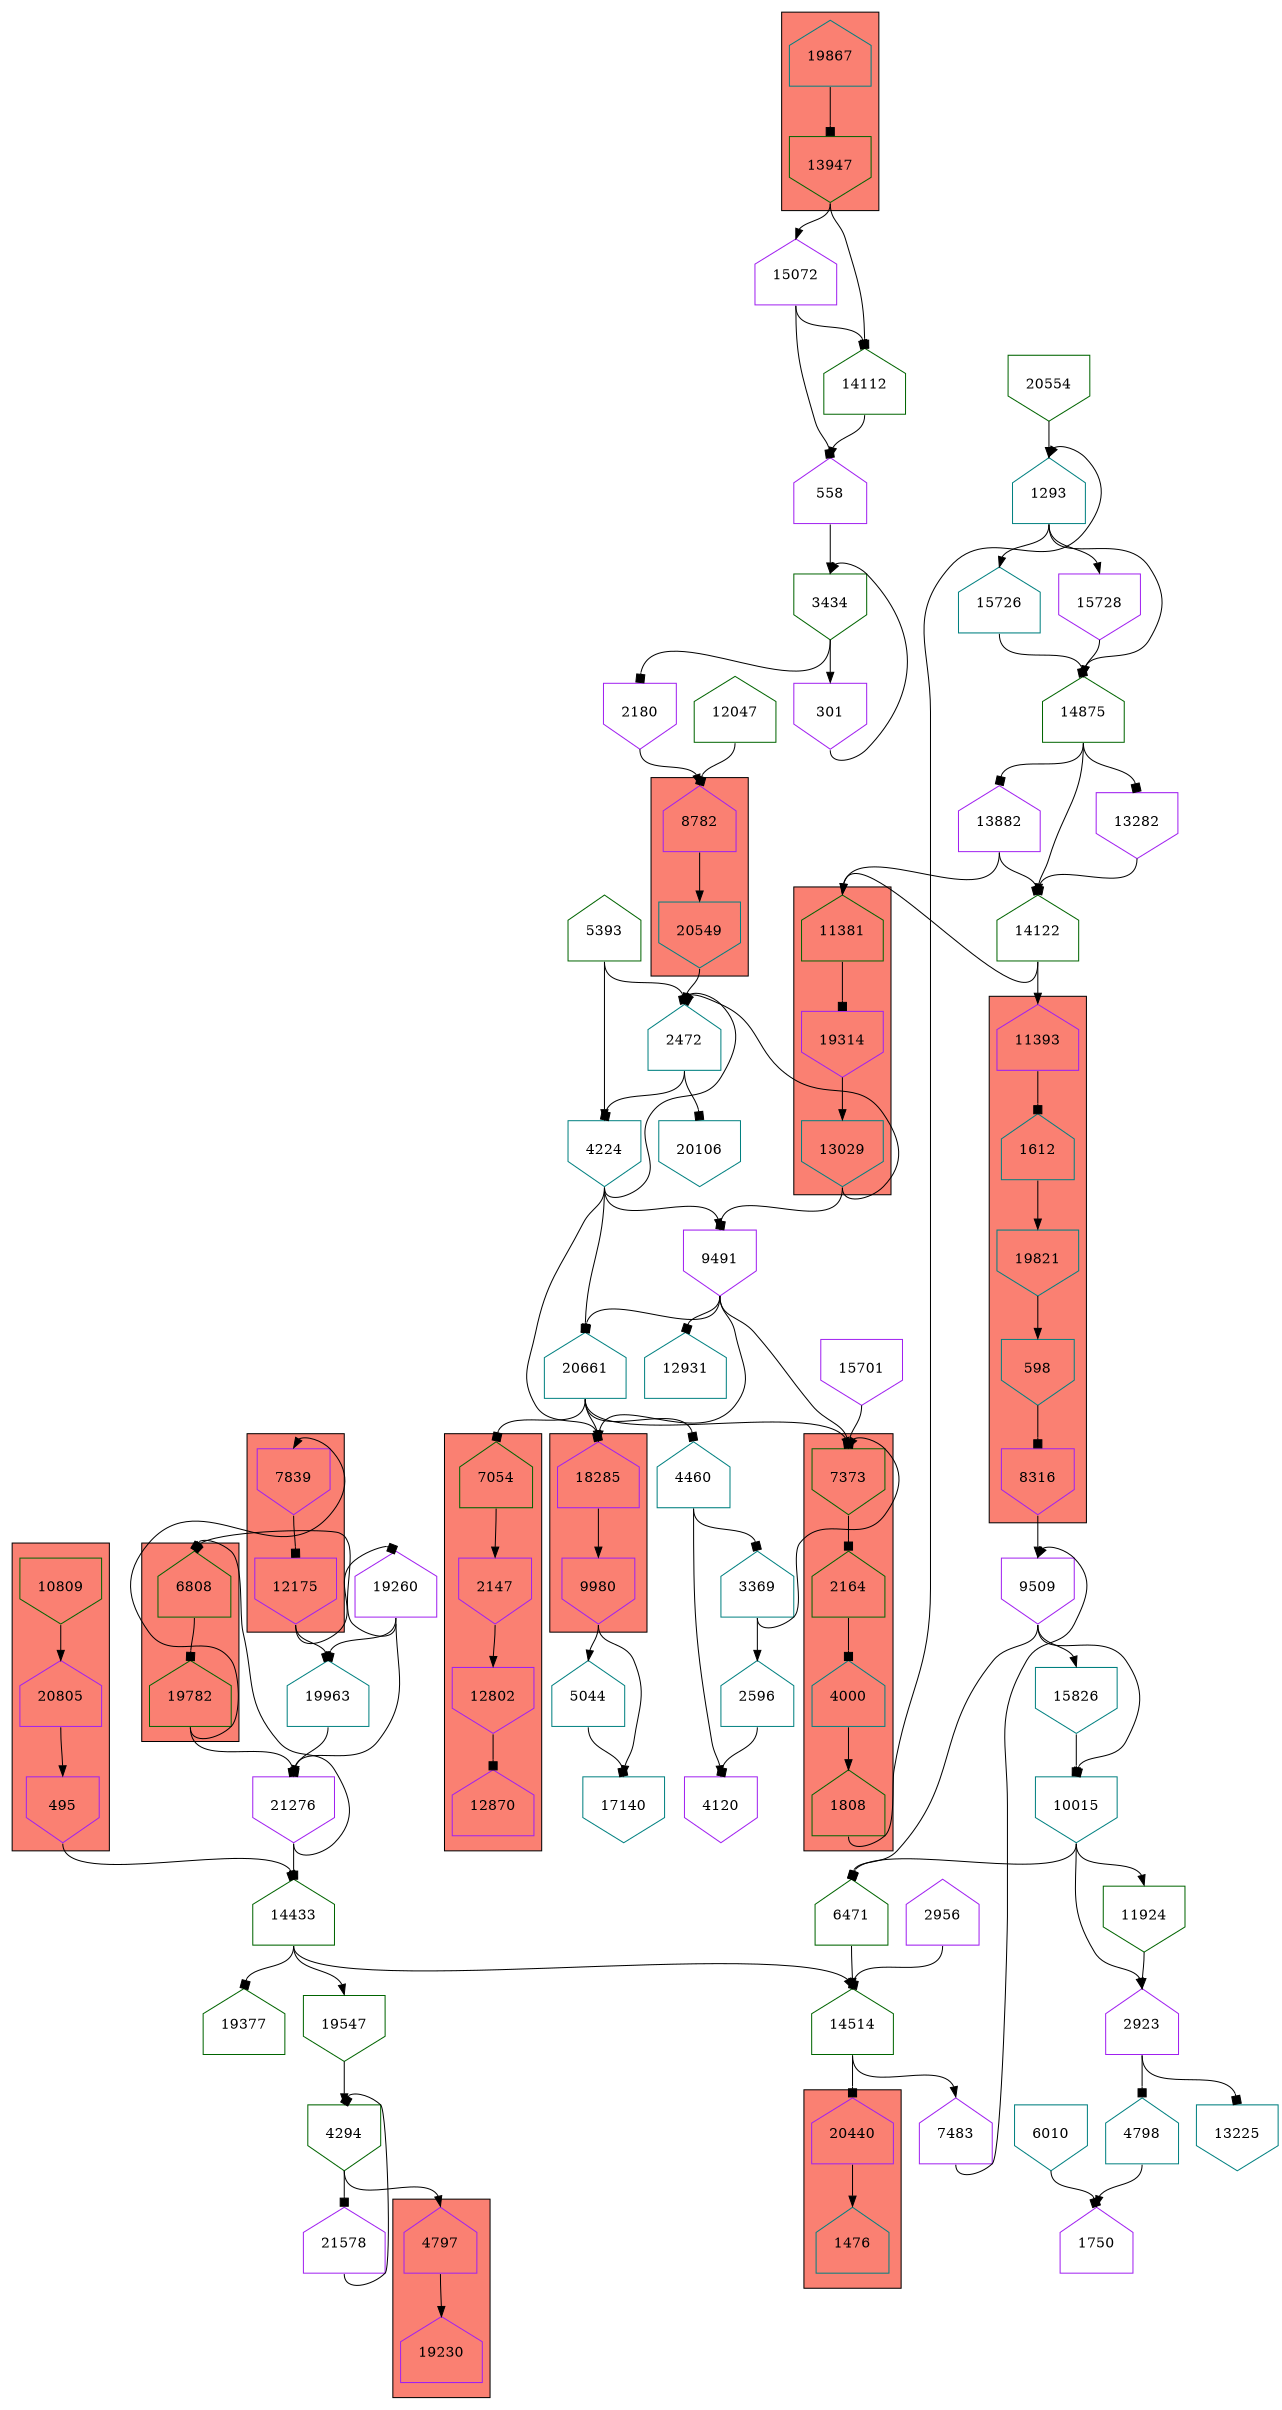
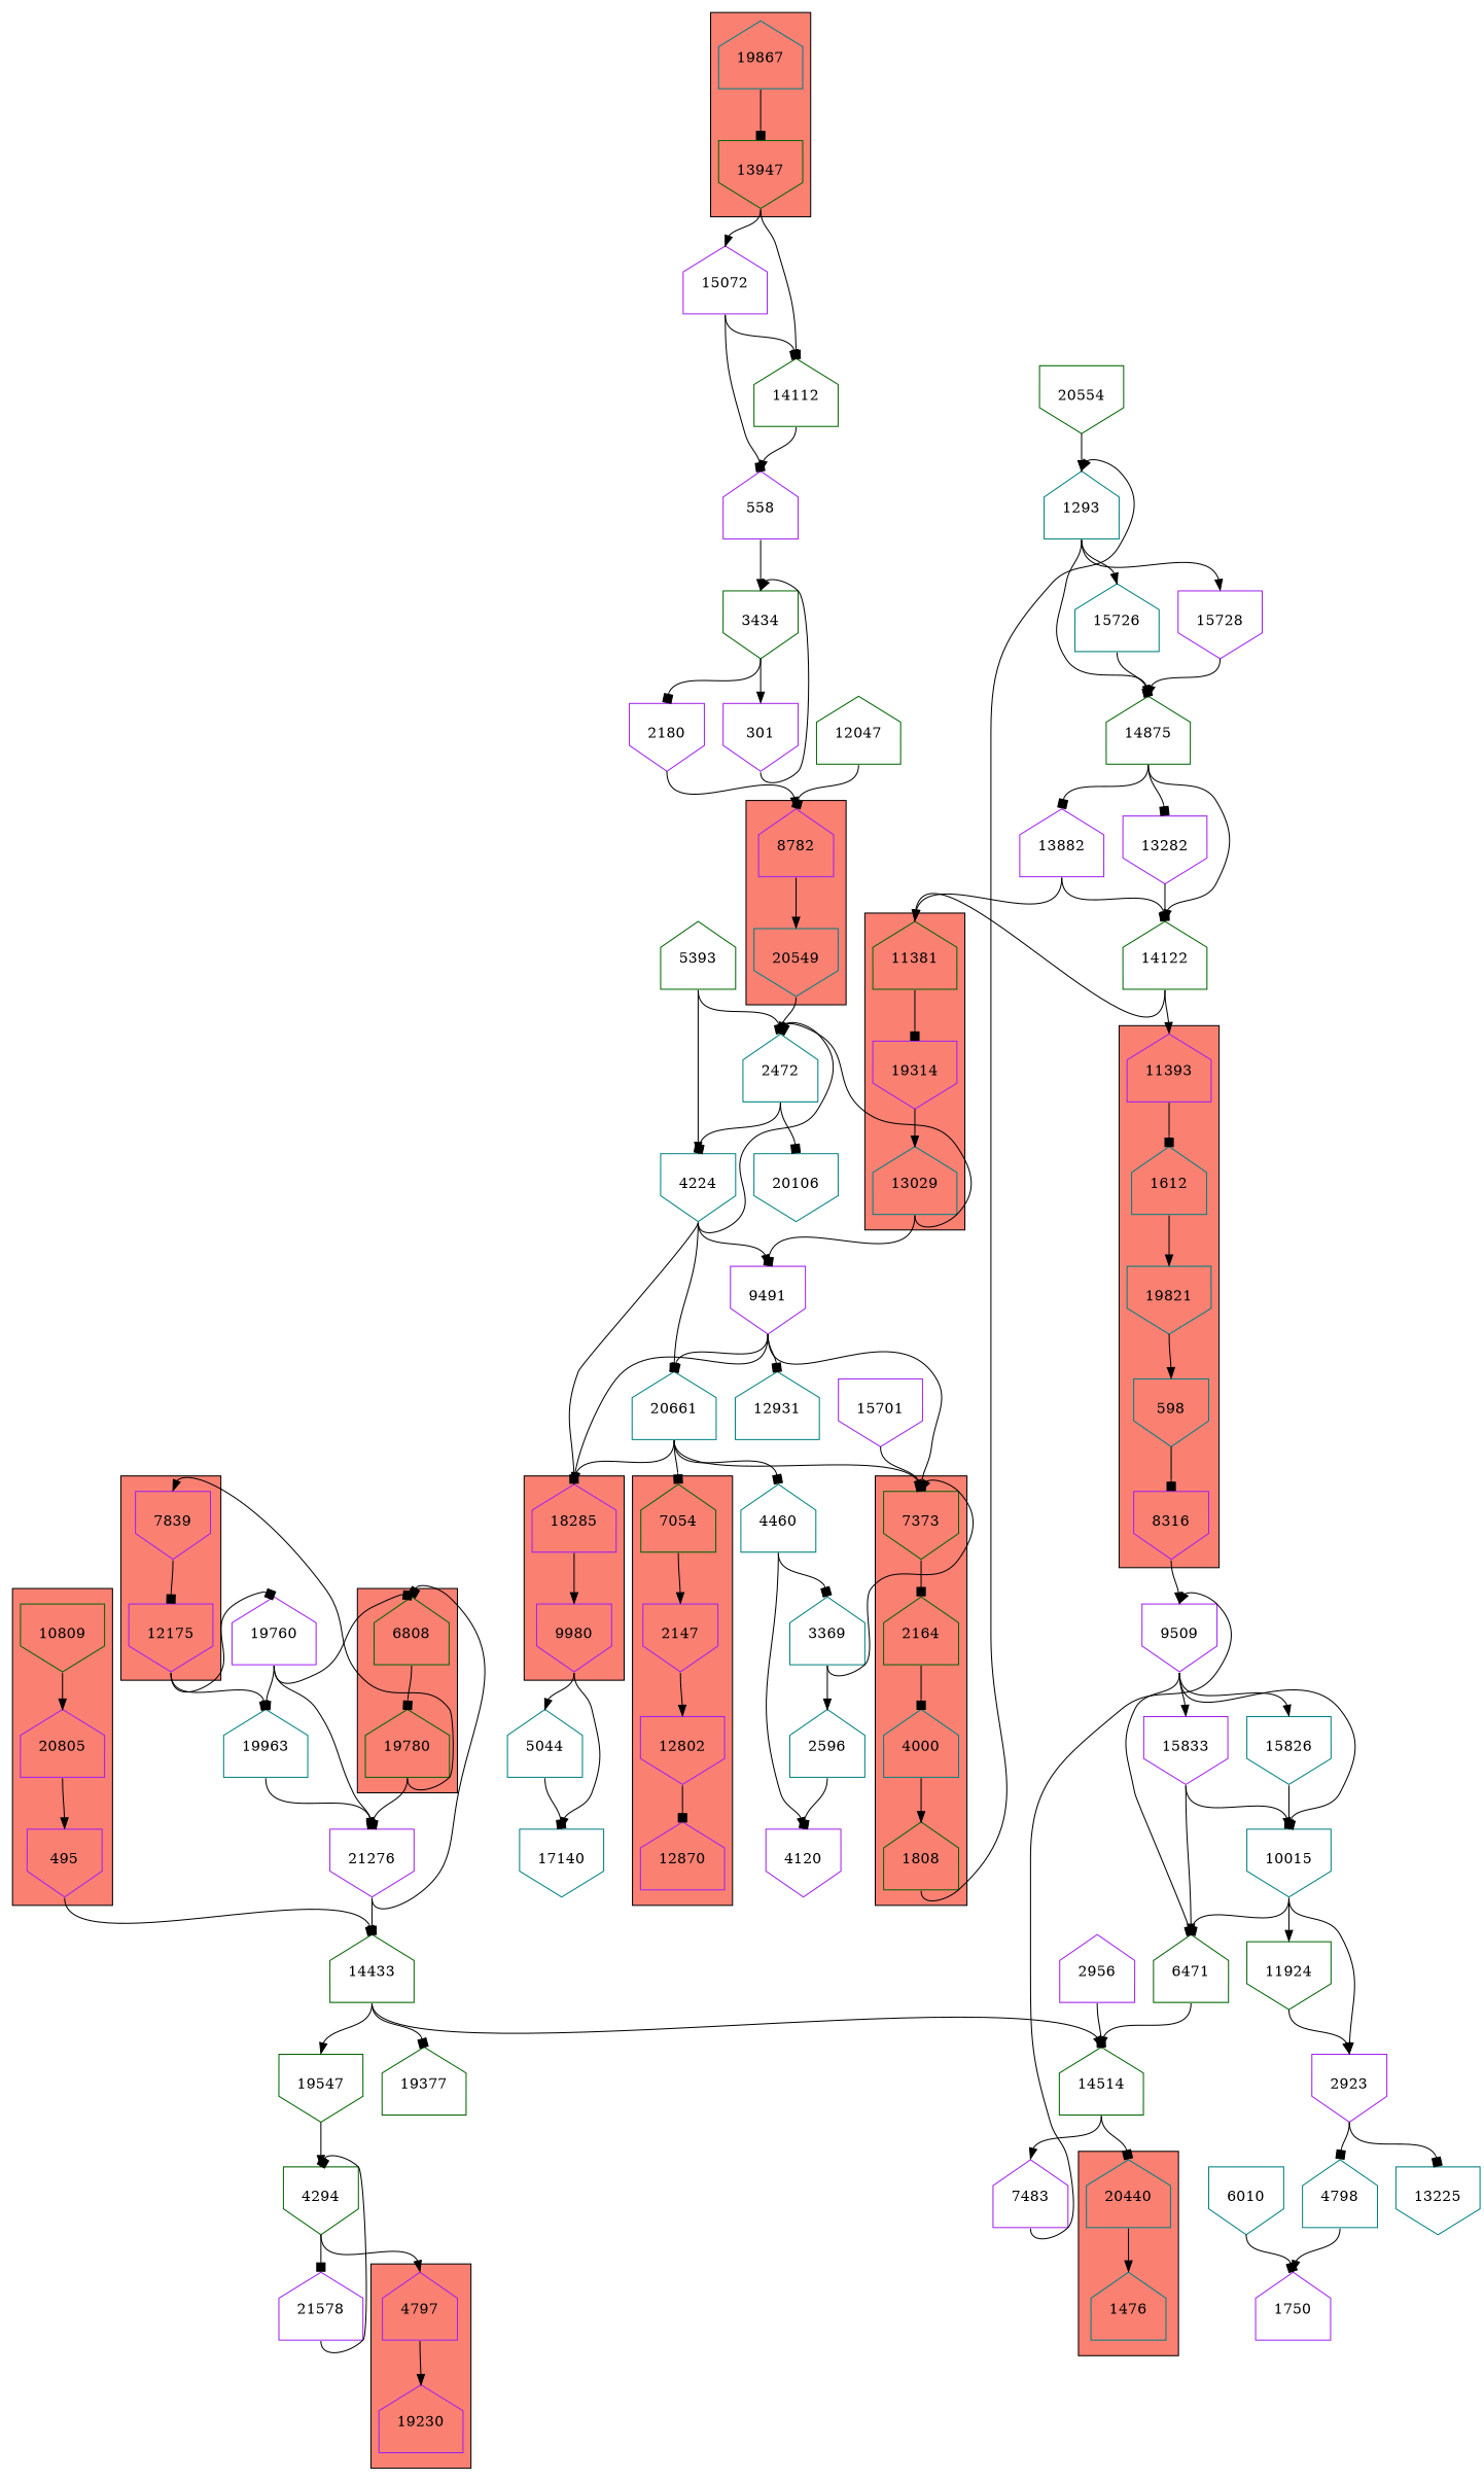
  digraph {
    node [color=purple shape=house]
    edge [arrowhead=normal headport=n tailport=s]
    18285 [height=1 width=1]
    9980 [height=1 shape=invhouse width=1]
    7373 [color=darkgreen height=1 shape=invhouse width=1]
    2164 [color=darkgreen height=1 width=1]
    4000 [color=teal height=1 width=1]
    1808 [color=darkgreen height=1 width=1]
    11381 [color=darkgreen height=1 width=1]
    19314 [height=1 shape=invhouse width=1]
-   13029 [color=teal height=1 shape=invhouse width=1]
+   13029 [color=teal height=1 width=1]
    11393 [height=1 width=1]
    1612 [color=teal height=1 width=1]
    19821 [color=teal height=1 shape=invhouse width=1]
    598 [color=teal height=1 shape=invhouse width=1]
    8316 [height=1 shape=invhouse width=1]
-   20440 [height=1 width=1]
+   20440 [color=teal height=1 width=1]
    1476 [color=teal height=1 width=1]
    4797 [height=1 width=1]
    19230 [height=1 width=1]
    10809 [color=darkgreen height=1 shape=invhouse width=1]
    20805 [height=1 width=1]
    495 [height=1 shape=invhouse width=1]
    6808 [color=darkgreen height=1 width=1]
-   19780 [color=darkgreen height=1 width=1 label=19782]
+   19780 [color=darkgreen height=1 width=1]
    7839 [height=1 shape=invhouse width=1]
    12175 [height=1 shape=invhouse width=1]
    7054 [color=darkgreen height=1 width=1]
    2147 [height=1 shape=invhouse width=1]
    12802 [height=1 shape=invhouse width=1]
    12870 [height=1 width=1]
    8782 [height=1 width=1]
    20549 [color=teal height=1 shape=invhouse width=1]
    19867 [color=teal height=1 width=1]
    13947 [color=darkgreen height=1 shape=invhouse width=1]
    5044 [color=teal height=1 width=1]
    17140 [color=teal height=1 shape=invhouse width=1]
    1293 [color=teal height=1 width=1]
    2472 [color=teal height=1 width=1]
    9491 [height=1 shape=invhouse width=1]
    9509 [height=1 shape=invhouse width=1]
    14433 [color=darkgreen height=1 width=1]
    21276 [height=1 shape=invhouse width=1]
-   19760 [height=1 width=1 label=19260]
+   19760 [height=1 width=1]
    19963 [color=teal height=1 width=1]
    14112 [color=darkgreen height=1 width=1]
    15072 [height=1 width=1]
    14875 [color=darkgreen height=1 width=1]
    15726 [color=teal height=1 width=1]
    15728 [height=1 shape=invhouse width=1]
    4224 [color=teal height=1 shape=invhouse width=1]
    20106 [color=teal height=1 shape=invhouse width=1]
    20661 [color=teal height=1 width=1]
    12931 [color=teal height=1 width=1]
    6471 [color=darkgreen height=1 width=1]
    10015 [color=teal height=1 shape=invhouse width=1]
    15826 [color=teal height=1 shape=invhouse width=1]
+   15833 [height=1 shape=invhouse width=1]
    14514 [color=darkgreen height=1 width=1]
    19377 [color=darkgreen height=1 width=1]
    19547 [color=darkgreen height=1 shape=invhouse width=1]
    558 [height=1 width=1]
    4460 [color=teal height=1 width=1]
    13282 [height=1 shape=invhouse width=1]
    14122 [color=darkgreen height=1 width=1]
    13882 [height=1 width=1]
-   2923 [height=1 width=1]
+   2923 [height=1 shape=invhouse width=1]
    11924 [color=darkgreen height=1 shape=invhouse width=1]
    7483 [height=1 width=1]
    2956 [height=1 width=1]
    4294 [color=darkgreen height=1 shape=invhouse width=1]
    21578 [height=1 width=1]
    4798 [color=teal height=1 width=1]
    13225 [color=teal height=1 shape=invhouse width=1]
    1750 [height=1 width=1]
    6010 [color=teal height=1 shape=invhouse width=1]
    4120 [height=1 shape=invhouse width=1]
    2596 [color=teal height=1 width=1]
    3369 [color=teal height=1 width=1]
    20554 [color=darkgreen height=1 shape=invhouse width=1]
    15701 [height=1 shape=invhouse width=1]
    5393 [color=darkgreen height=1 width=1]
    2180 [height=1 shape=invhouse width=1]
    n82 [color=darkgreen height=1 label=3434 shape=invhouse width=1]
    301 [height=1 shape=invhouse width=1]
    12047 [color=darkgreen height=1 width=1]
    subgraph cluster_1 {
      fillcolor=salmon
      style=filled
      18285
      9980
    }
    subgraph cluster_2 {
      fillcolor=salmon
      style=filled
      7373
      2164
      4000
      1808
    }
    subgraph cluster_3 {
      fillcolor=salmon
      style=filled
      11381
      19314
      13029
    }
    subgraph cluster_4 {
      fillcolor=salmon
      style=filled
      11393
      1612
      19821
      598
      8316
    }
    subgraph cluster_5 {
      fillcolor=salmon
      style=filled
      20440
      1476
    }
    subgraph cluster_6 {
      fillcolor=salmon
      style=filled
      4797
      19230
    }
    subgraph cluster_7 {
      fillcolor=salmon
      style=filled
      10809
      20805
      495
    }
    subgraph cluster_8 {
      fillcolor=salmon
      style=filled
      6808
      19780
    }
    subgraph cluster_9 {
      fillcolor=salmon
      style=filled
      7839
      12175
    }
    subgraph cluster_10 {
      fillcolor=salmon
      style=filled
      7054
      2147
      12802
      12870
    }
    subgraph cluster_11 {
      fillcolor=salmon
      style=filled
      8782
      20549
    }
    subgraph cluster_12 {
      fillcolor=salmon
      style=filled
      19867
      13947
    }
    18285 -> 9980
    9980 -> 5044
    9980 -> 17140
    7373 -> 2164 [arrowhead=box]
    2164 -> 4000 [arrowhead=box]
    4000 -> 1808
    1808 -> 1293
    11381 -> 19314 [arrowhead=box]
    19314 -> 13029
    13029 -> 2472
    13029 -> 9491 [arrowhead=box]
    11393 -> 1612 [arrowhead=box]
    1612 -> 19821
    19821 -> 598
    598 -> 8316 [arrowhead=box]
    8316 -> 9509
    20440 -> 1476
    4797 -> 19230
    10809 -> 20805
    20805 -> 495
    495 -> 14433 [arrowhead=box]
    6808 -> 19780 [arrowhead=box]
    19780 -> 7839
    19780 -> 21276 [arrowhead=box]
    7839 -> 12175 [arrowhead=box]
    12175 -> 19760 [arrowhead=box]
    12175 -> 19963 [arrowhead=box]
    7054 -> 2147
    2147 -> 12802
    12802 -> 12870 [arrowhead=box]
    8782 -> 20549
    20549 -> 2472
    19867 -> 13947 [arrowhead=box]
    13947 -> 14112 [arrowhead=box]
    13947 -> 15072
    5044 -> 17140 [arrowhead=box]
    1293 -> 14875
    1293 -> 15726
    1293 -> 15728
    2472 -> 4224 [arrowhead=box]
    2472 -> 20106 [arrowhead=box]
    9491 -> 18285
    9491 -> 7373 [arrowhead=box]
    9491 -> 20661 [arrowhead=box]
    9491 -> 12931 [arrowhead=box]
    9509 -> 6471 [arrowhead=box]
    9509 -> 10015 [arrowhead=box]
    9509 -> 15826
+   9509 -> 15833
    14433 -> 14514
    14433 -> 19377 [arrowhead=box]
    14433 -> 19547
    21276 -> 6808 [arrowhead=box]
    21276 -> 14433 [arrowhead=box]
    19760 -> 6808 [arrowhead=box]
    19760 -> 21276 [arrowhead=box]
    19760 -> 19963 [arrowhead=box]
    19963 -> 21276
    14112 -> 558
    15072 -> 14112 [arrowhead=box]
    15072 -> 558 [arrowhead=box]
    14875 -> 13282 [arrowhead=box]
    14875 -> 14122
    14875 -> 13882 [arrowhead=box]
    15726 -> 14875 [arrowhead=box]
    15728 -> 14875
    4224 -> 18285 [arrowhead=box]
    4224 -> 2472 [arrowhead=box]
    4224 -> 9491
    4224 -> 20661 [arrowhead=box]
    20661 -> 18285
    20661 -> 7373
    20661 -> 7054 [arrowhead=box]
    20661 -> 4460 [arrowhead=box]
    6471 -> 14514
    10015 -> 6471 [arrowhead=box]
    10015 -> 2923
    10015 -> 11924
    15826 -> 10015 [arrowhead=box]
+   15833 -> 6471
+   15833 -> 10015
    14514 -> 20440 [arrowhead=box]
    14514 -> 7483
    19547 -> 4294
    558 -> n82
    4460 -> 4120
    4460 -> 3369 [arrowhead=box]
    13282 -> 14122 [arrowhead=box]
    14122 -> 11381
    14122 -> 11393
    13882 -> 11381
    13882 -> 14122 [arrowhead=box]
    2923 -> 4798 [arrowhead=box]
    2923 -> 13225 [arrowhead=box]
    11924 -> 2923
    7483 -> 9509
    2956 -> 14514 [arrowhead=box]
    4294 -> 4797
    4294 -> 21578 [arrowhead=box]
    21578 -> 4294 [arrowhead=box]
    4798 -> 1750
    6010 -> 1750 [arrowhead=box]
    2596 -> 4120 [arrowhead=box]
    3369 -> 7373
    3369 -> 2596
    20554 -> 1293
    15701 -> 7373 [arrowhead=box]
    5393 -> 2472 [arrowhead=box]
    5393 -> 4224
    2180 -> 8782
    n82 -> 2180 [arrowhead=box]
    n82 -> 301
    301 -> n82
    12047 -> 8782 [arrowhead=box]
  }
